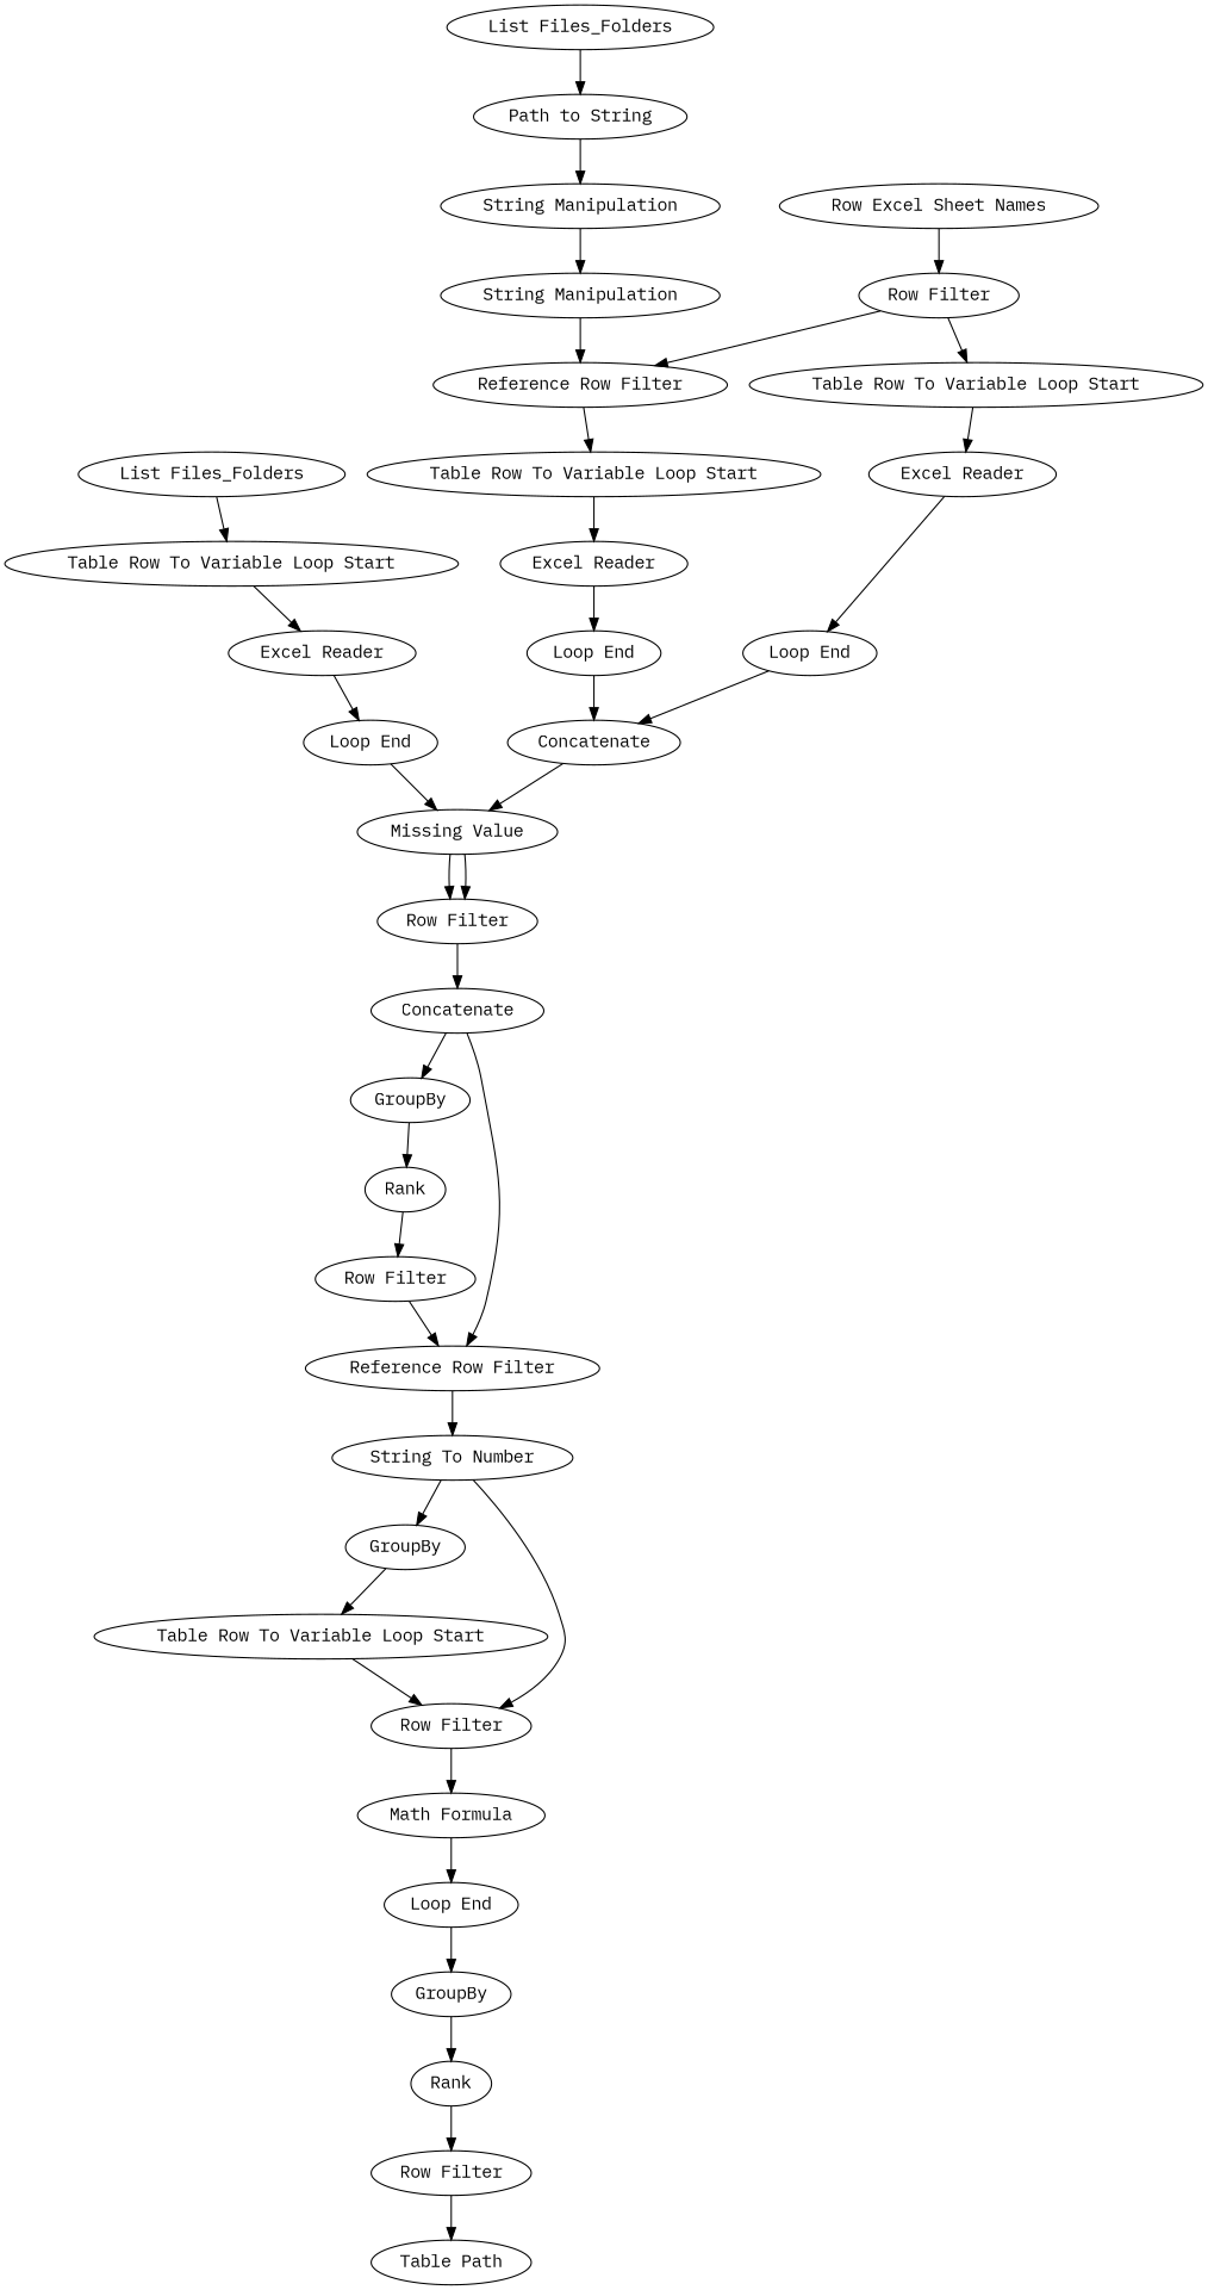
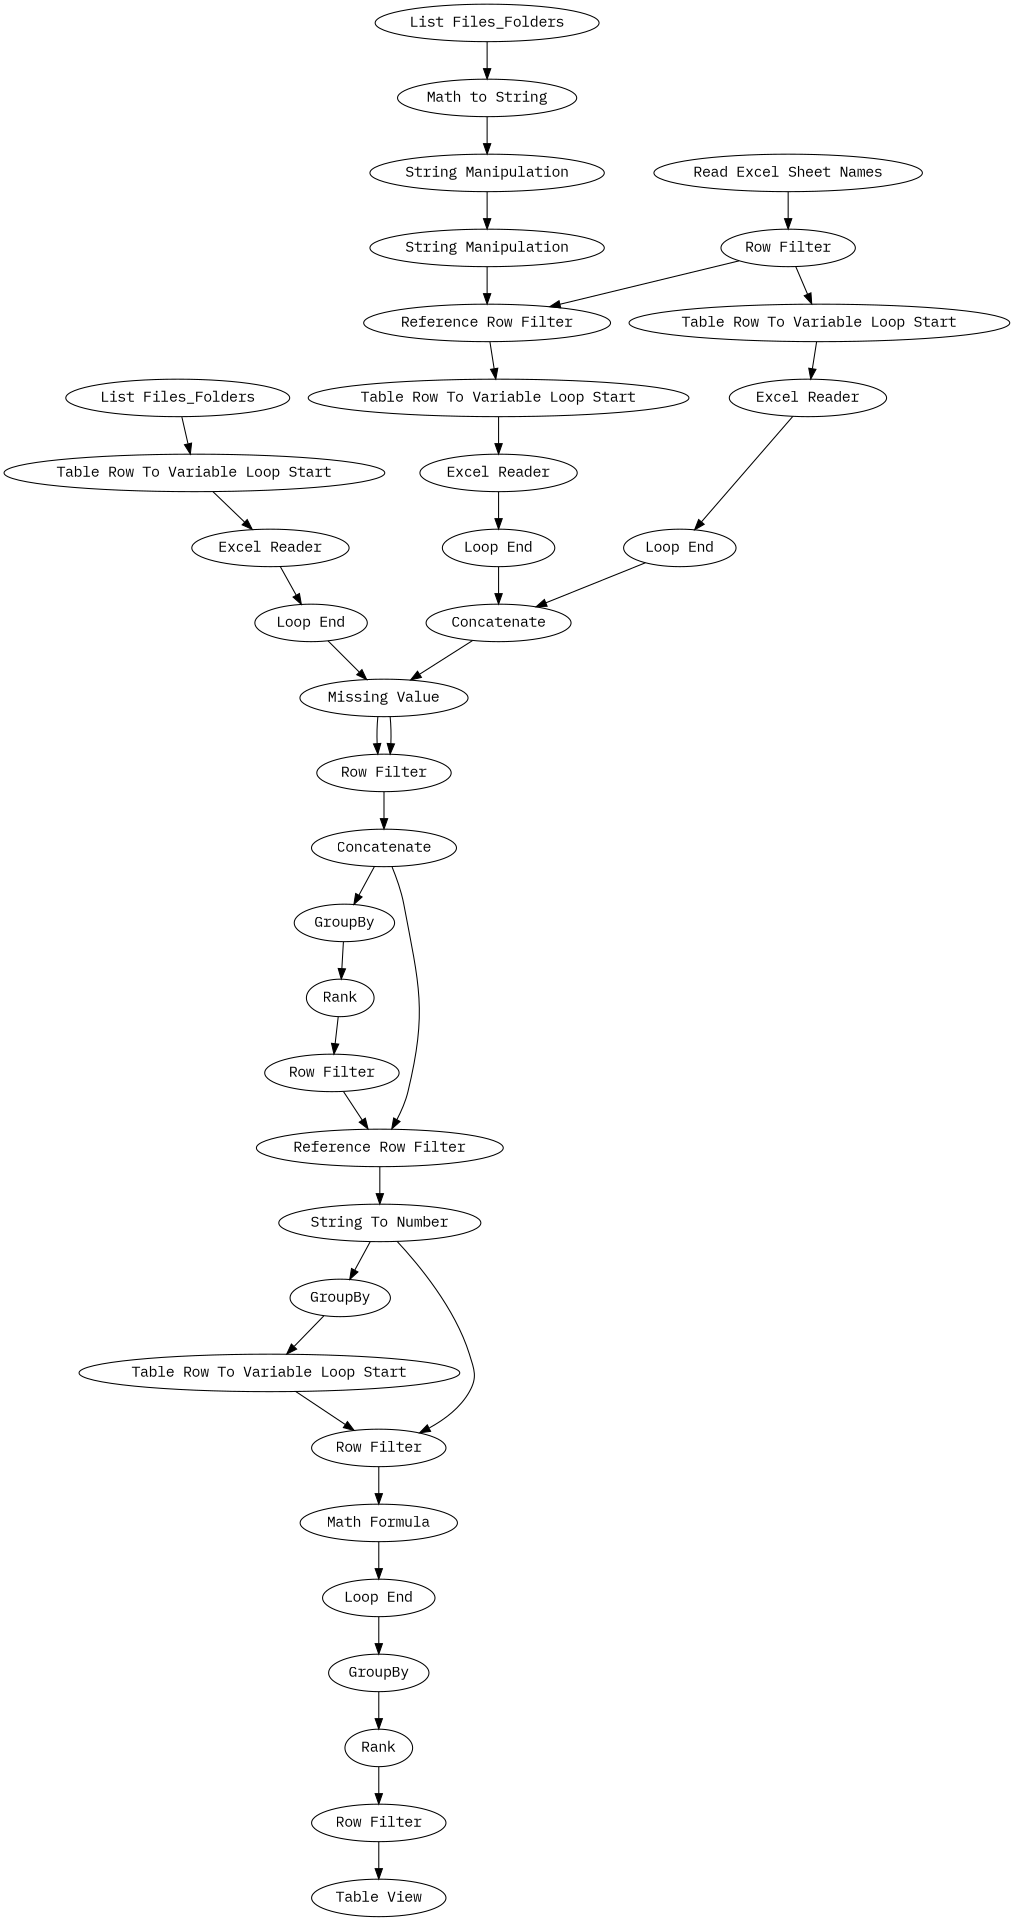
  digraph {
    fontname="IBM Plex Mono"
    rankdir=TB
    node [fontname="IBM Plex Mono"]
    edge [fontname="IBM Plex Mono"]
    n1 [label="List Files_Folders"]
    n2 [label="Table Row To Variable Loop Start"]
    n3 [label="Excel Reader"]
-   n4 [label="Row Excel Sheet Names"]
+   n4 [label="Read Excel Sheet Names"]
    n5 [label="Row Filter"]
    n6 [label="Table Row To Variable Loop Start"]
    n7 [label="Reference Row Filter"]
    n8 [label="Excel Reader"]
    n9 [label="Table Row To Variable Loop Start"]
    n10 [label="Loop End"]
    n11 [label=Concatenate]
    n12 [label="Missing Value"]
    n13 [label="Excel Reader"]
    n14 [label="Loop End"]
    n15 [label="List Files_Folders"]
-   n16 [label="Path to String"]
+   n16 [label="Math to String"]
    n17 [label="String Manipulation"]
    n18 [label="String Manipulation"]
    n19 [label="Row Filter"]
    n20 [label=Concatenate]
    n21 [label=GroupBy]
    n22 [label="Reference Row Filter"]
    n23 [label="Loop End"]
    n24 [label=Rank]
    n25 [label="String To Number"]
    n26 [label="Row Filter"]
    n27 [label=GroupBy]
    n28 [label="Row Filter"]
    n29 [label="Table Row To Variable Loop Start"]
    n30 [label="Math Formula"]
    n31 [label="Loop End"]
    n32 [label=GroupBy]
    n33 [label=Rank]
    n34 [label="Row Filter"]
-   n35 [label="Table Path"]
+   n35 [label="Table View"]
    n1 -> n2
    n2 -> n3
    n3 -> n23
    n4 -> n5
    n5 -> n6
    n5 -> n7
    n6 -> n8
    n7 -> n9
    n8 -> n10
    n9 -> n13
    n10 -> n11
    n11 -> n12
    n12 -> n19
    n12 -> n19
    n13 -> n14
    n14 -> n11
    n15 -> n16
    n16 -> n17
    n17 -> n18
    n18 -> n7
    n19 -> n20
    n20 -> n21
    n20 -> n22
    n21 -> n24
    n22 -> n25
    n23 -> n12
    n24 -> n26
    n25 -> n27
    n25 -> n28
    n26 -> n22
    n27 -> n29
    n28 -> n30
    n29 -> n28
    n30 -> n31
    n31 -> n32
    n32 -> n33
    n33 -> n34
    n34 -> n35
  }
